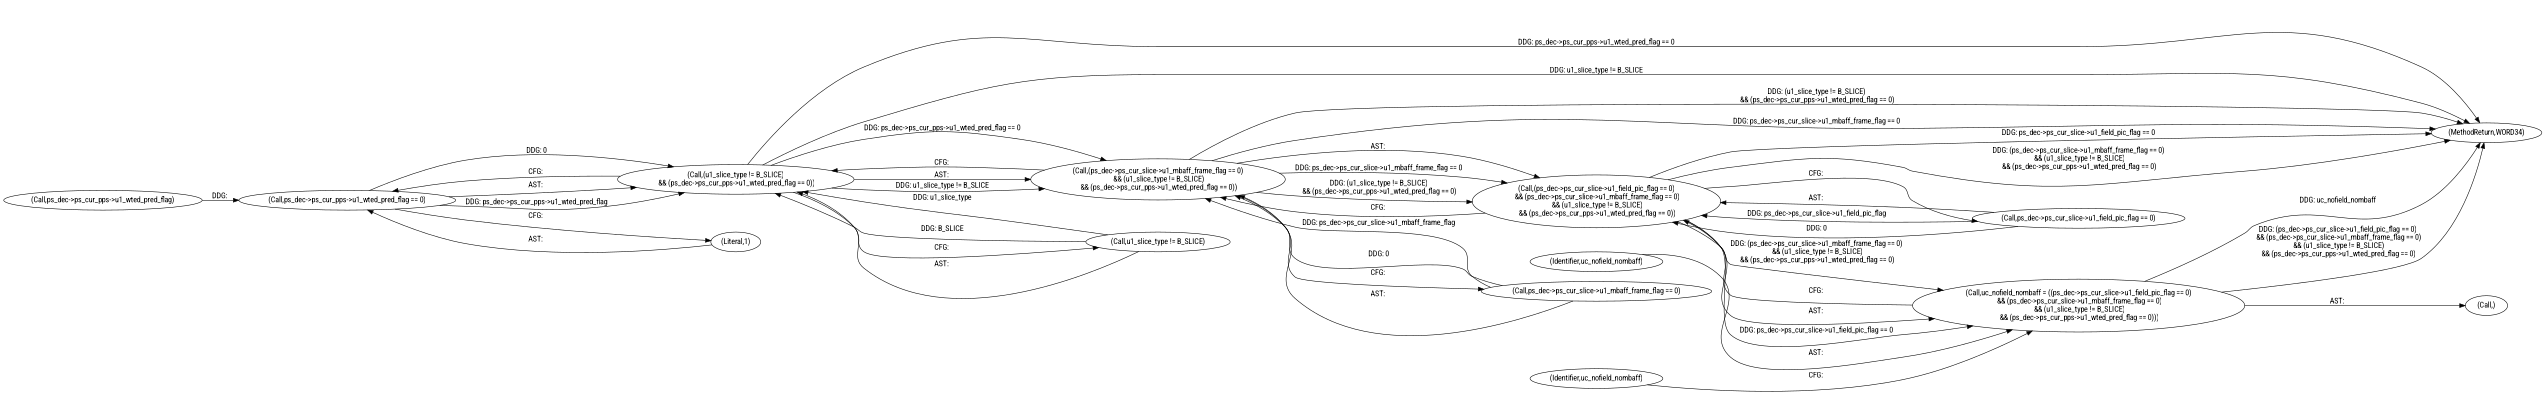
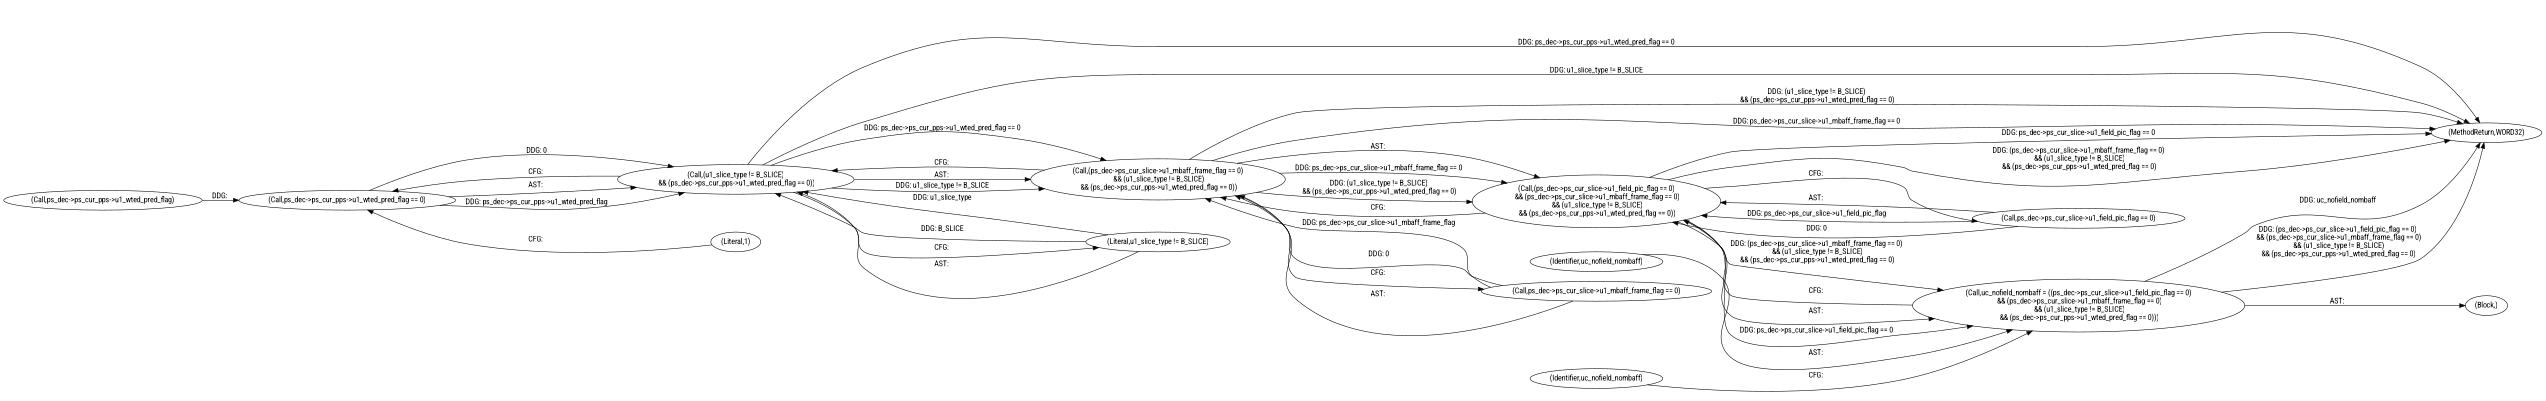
  digraph {
    fontname="Roboto Condensed"
    rankdir=LR
    node [fontname="Roboto Condensed"]
    edge [fontname="Roboto Condensed"]
    n1 [label="(Call,ps_dec->ps_cur_pps->u1_wted_pred_flag == 0)"]
    n2 [label="(Call,(u1_slice_type != B_SLICE)\n && (ps_dec->ps_cur_pps->u1_wted_pred_flag == 0))"]
    n3 [label="(Literal,1)"]
-   n4 [label="(MethodReturn,WORD34)"]
+   n4 [label="(MethodReturn,WORD32)"]
    n5 [label="(Call,(ps_dec->ps_cur_slice->u1_mbaff_frame_flag == 0)\n && (u1_slice_type != B_SLICE)\n && (ps_dec->ps_cur_pps->u1_wted_pred_flag == 0))"]
-   n6 [label="(Call,u1_slice_type != B_SLICE)"]
+   n6 [label="(Literal,u1_slice_type != B_SLICE)"]
    n7 [label="(Call,(ps_dec->ps_cur_slice->u1_field_pic_flag == 0)\n && (ps_dec->ps_cur_slice->u1_mbaff_frame_flag == 0)\n && (u1_slice_type != B_SLICE)\n && (ps_dec->ps_cur_pps->u1_wted_pred_flag == 0))"]
    n8 [label="(Call,ps_dec->ps_cur_slice->u1_mbaff_frame_flag == 0)"]
    n9 [label="(Call,uc_nofield_nombaff = ((ps_dec->ps_cur_slice->u1_field_pic_flag == 0)\n && (ps_dec->ps_cur_slice->u1_mbaff_frame_flag == 0)\n && (u1_slice_type != B_SLICE)\n && (ps_dec->ps_cur_pps->u1_wted_pred_flag == 0)))"]
    n10 [label="(Call,ps_dec->ps_cur_slice->u1_field_pic_flag == 0)"]
-   n11 [label="(Call,)"]
+   n11 [label="(Block,)"]
    n12 [label="(Identifier,uc_nofield_nombaff)"]
    n13 [label="(Identifier,uc_nofield_nombaff)"]
    n14 [label="(Call,ps_dec->ps_cur_pps->u1_wted_pred_flag)"]
    n1 -> n2 [label="AST: "]
    n1 -> n2 [label="DDG: ps_dec->ps_cur_pps->u1_wted_pred_flag"]
    n1 -> n2 [label="DDG: 0"]
-   n1 -> n3 [label="CFG: "]
    n2 -> n1 [label="CFG: "]
    n2 -> n4 [label="DDG: ps_dec->ps_cur_pps->u1_wted_pred_flag == 0"]
    n2 -> n4 [label="DDG: u1_slice_type != B_SLICE"]
    n2 -> n5 [label="AST: "]
    n2 -> n5 [label="DDG: u1_slice_type != B_SLICE"]
    n2 -> n5 [label="DDG: ps_dec->ps_cur_pps->u1_wted_pred_flag == 0"]
    n2 -> n6 [label="CFG: "]
-   n3 -> n1 [label="AST: "]
+   n3 -> n1 [label="CFG: "]
    n5 -> n2 [label="CFG: "]
    n5 -> n4 [label="DDG: (u1_slice_type != B_SLICE)\n && (ps_dec->ps_cur_pps->u1_wted_pred_flag == 0)"]
    n5 -> n4 [label="DDG: ps_dec->ps_cur_slice->u1_mbaff_frame_flag == 0"]
    n5 -> n7 [label="AST: "]
    n5 -> n7 [label="DDG: ps_dec->ps_cur_slice->u1_mbaff_frame_flag == 0"]
    n5 -> n7 [label="DDG: (u1_slice_type != B_SLICE)\n && (ps_dec->ps_cur_pps->u1_wted_pred_flag == 0)"]
    n5 -> n8 [label="CFG: "]
    n6 -> n2 [label="AST: "]
    n6 -> n2 [label="DDG: u1_slice_type"]
    n6 -> n2 [label="DDG: B_SLICE"]
    n7 -> n4 [label="DDG: ps_dec->ps_cur_slice->u1_field_pic_flag == 0"]
    n7 -> n4 [label="DDG: (ps_dec->ps_cur_slice->u1_mbaff_frame_flag == 0)\n && (u1_slice_type != B_SLICE)\n && (ps_dec->ps_cur_pps->u1_wted_pred_flag == 0)"]
    n7 -> n5 [label="CFG: "]
    n7 -> n9 [label="AST: "]
    n7 -> n9 [label="DDG: ps_dec->ps_cur_slice->u1_field_pic_flag == 0"]
    n7 -> n9 [label="DDG: (ps_dec->ps_cur_slice->u1_mbaff_frame_flag == 0)\n && (u1_slice_type != B_SLICE)\n && (ps_dec->ps_cur_pps->u1_wted_pred_flag == 0)"]
    n7 -> n10 [label="CFG: "]
    n8 -> n5 [label="AST: "]
    n8 -> n5 [label="DDG: ps_dec->ps_cur_slice->u1_mbaff_frame_flag"]
    n8 -> n5 [label="DDG: 0"]
    n9 -> n4 [label="DDG: (ps_dec->ps_cur_slice->u1_field_pic_flag == 0)\n && (ps_dec->ps_cur_slice->u1_mbaff_frame_flag == 0)\n && (u1_slice_type != B_SLICE)\n && (ps_dec->ps_cur_pps->u1_wted_pred_flag == 0)"]
    n9 -> n4 [label="DDG: uc_nofield_nombaff"]
    n9 -> n7 [label="CFG: "]
    n9 -> n11 [label="AST: "]
    n10 -> n7 [label="AST: "]
    n10 -> n7 [label="DDG: ps_dec->ps_cur_slice->u1_field_pic_flag"]
    n10 -> n7 [label="DDG: 0"]
    n12 -> n9 [label="AST: "]
    n13 -> n9 [label="CFG: "]
    n14 -> n1 [label="DDG: "]
  }
